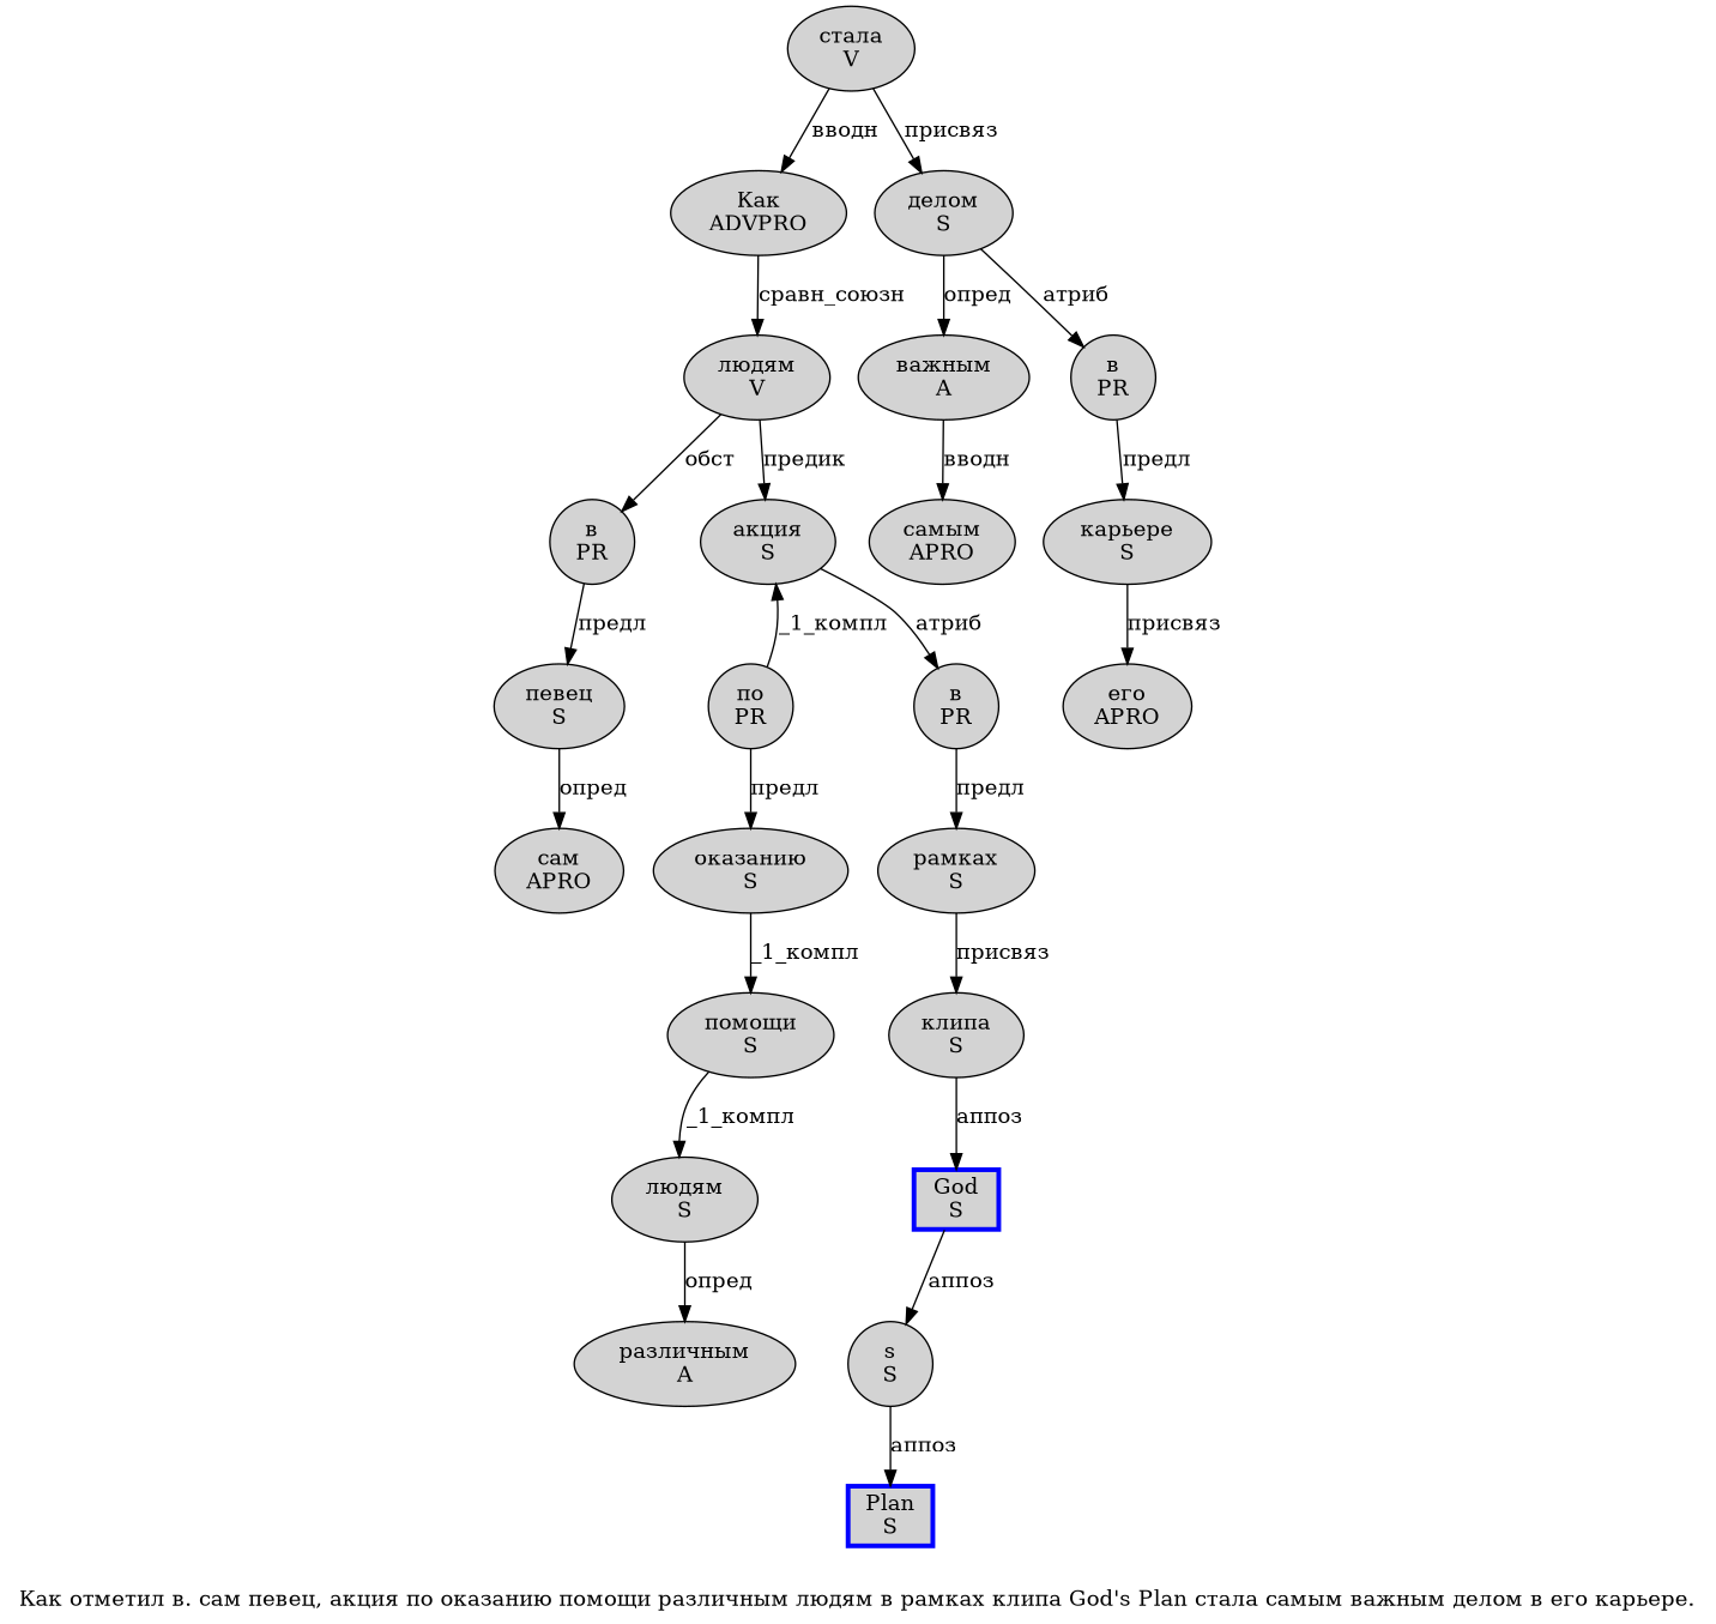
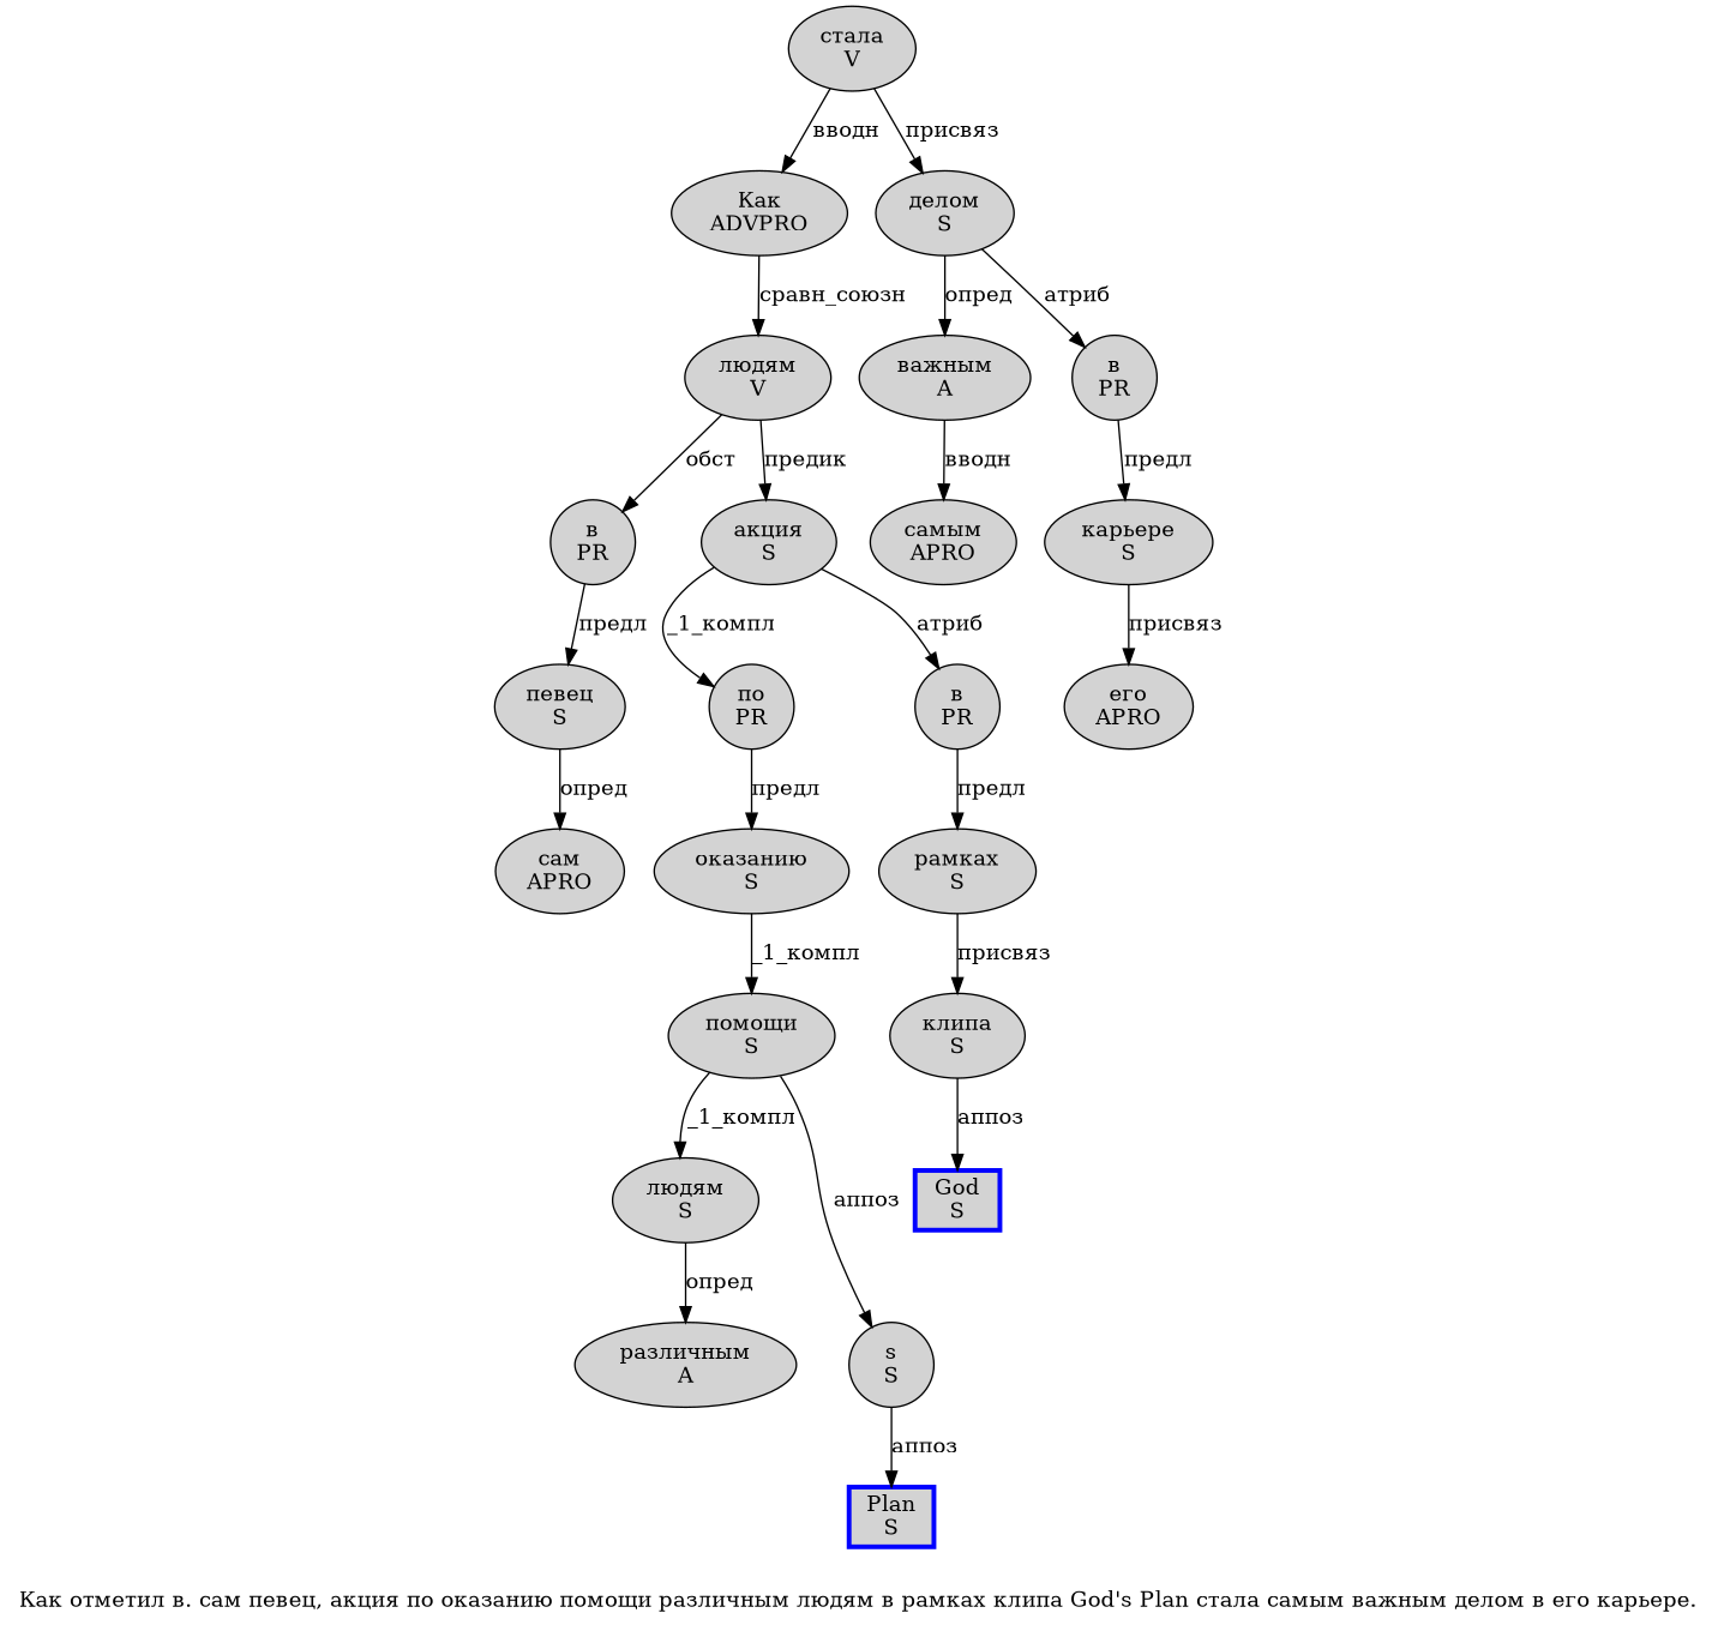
  digraph {
    label="Как отметил в. сам певец, акция по оказанию помощи различным людям в рамках клипа God's Plan стала самым важным делом в его карьере."
    node [fillcolor=lightgray penwidth=1 shape=ellipse style=filled]
    n1 [label="Как\nADVPRO"]
    n2 [label="людям\nV"]
    n3 [label="в\nPR"]
    n4 [label="акция\nS"]
    n5 [label="певец\nS"]
    n6 [label="по\nPR"]
    n7 [label="в\nPR"]
    n8 [label="сам\nAPRO"]
    n9 [label="оказанию\nS"]
    n10 [label="рамках\nS"]
    n11 [label="помощи\nS"]
    n12 [label="людям\nS"]
    n13 [label="различным\nA"]
    n14 [label="клипа\nS"]
    n15 [color=blue label="God\nS" penwidth=3 shape=box]
    n16 [label="s\nS"]
    n17 [color=blue label="Plan\nS" penwidth=3 shape=box]
    n18 [label="стала\nV"]
    n19 [label="делом\nS"]
    n20 [label="важным\nA"]
    n21 [label="в\nPR"]
    n22 [label="самым\nAPRO"]
    n23 [label="карьере\nS"]
    n24 [label="его\nAPRO"]
    n1 -> n2 [label="сравн_союзн"]
    n2 -> n3 [label="обст"]
    n2 -> n4 [label="предик"]
    n3 -> n5 [label="предл"]
-   n6 -> n4 [label="_1_компл"]
+   n4 -> n6 [label="_1_компл"]
    n4 -> n7 [label="атриб"]
    n5 -> n8 [label="опред"]
    n6 -> n9 [label="предл"]
    n7 -> n10 [label="предл"]
    n9 -> n11 [label="_1_компл"]
    n10 -> n14 [label="присвяз"]
    n11 -> n12 [label="_1_компл"]
    n12 -> n13 [label="опред"]
    n14 -> n15 [label="аппоз"]
-   n15 -> n16 [label="аппоз"]
+   n11 -> n16 [label="аппоз"]
    n16 -> n17 [label="аппоз"]
    n18 -> n1 [label="вводн"]
    n18 -> n19 [label="присвяз"]
    n19 -> n20 [label="опред"]
    n19 -> n21 [label="атриб"]
    n20 -> n22 [label="вводн"]
    n21 -> n23 [label="предл"]
    n23 -> n24 [label="присвяз"]
  }
